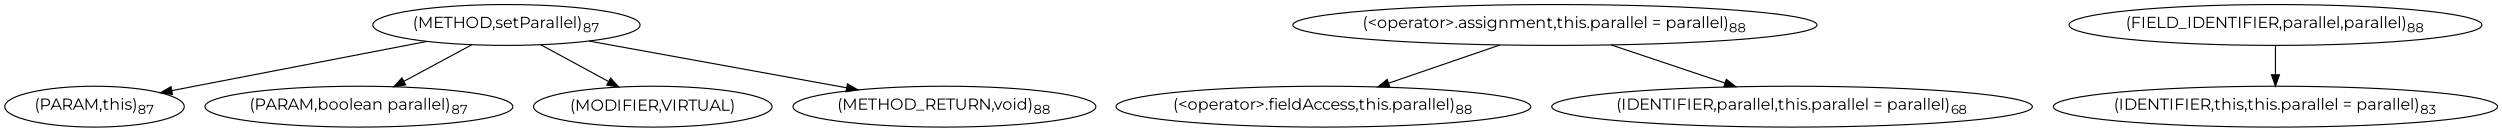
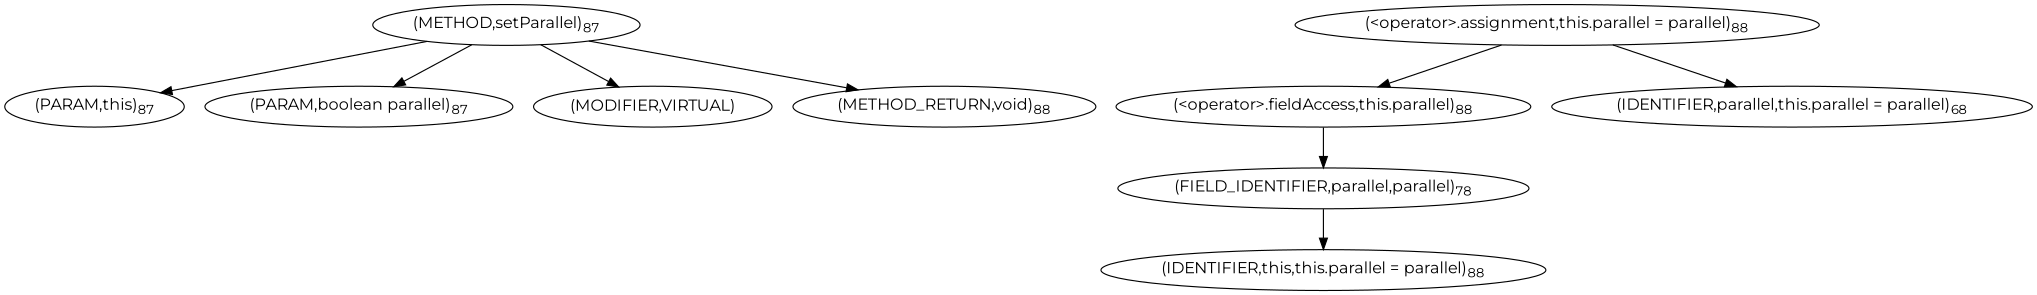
  digraph {
    fontname=Montserrat
    node [fontname=Montserrat]
    edge [fontname=Montserrat]
    n1 [label=<(METHOD,setParallel)<SUB>87</SUB>>]
    n2 [label=<(PARAM,this)<SUB>87</SUB>>]
    n3 [label=<(PARAM,boolean parallel)<SUB>87</SUB>>]
    n4 [label=<(MODIFIER,VIRTUAL)>]
    n5 [label=<(METHOD_RETURN,void)<SUB>88</SUB>>]
    n6 [label=<(&lt;operator&gt;.assignment,this.parallel = parallel)<SUB>88</SUB>>]
    n7 [label=<(&lt;operator&gt;.fieldAccess,this.parallel)<SUB>88</SUB>>]
    n8 [label=<(IDENTIFIER,parallel,this.parallel = parallel)<SUB>68</SUB>>]
-   n9 [label=<(FIELD_IDENTIFIER,parallel,parallel)<SUB>88</SUB>>]
-   n10 [label=<(IDENTIFIER,this,this.parallel = parallel)<SUB>83</SUB>>]
+   n9 [label=<(FIELD_IDENTIFIER,parallel,parallel)<SUB>78</SUB>>]
+   n10 [label=<(IDENTIFIER,this,this.parallel = parallel)<SUB>88</SUB>>]
    n1 -> n2
    n1 -> n3
    n1 -> n4
    n1 -> n5
    n6 -> n7
    n6 -> n8
+   n7 -> n9
    n9 -> n10
  }
